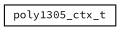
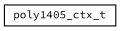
  digraph {
    rankdir=LR
    fontname="Source Code Pro"
-   n1 [color=black fillcolor=white fontname="Source Code Pro" fontsize=10 height=0.2 label=poly1305_ctx_t shape=record style=filled width=0.4]
+   n1 [color=black fillcolor=white fontname="Source Code Pro" fontsize=10 height=0.2 label=poly1405_ctx_t shape=record style=filled width=0.4]
  }
